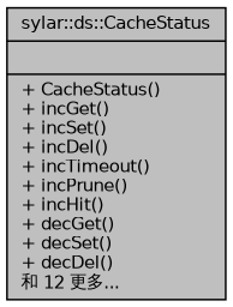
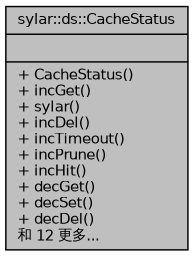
  digraph {
-   n1 [color=black fillcolor=grey75 fontcolor=black fontname=Helvetica fontsize=10 height=0.2 label="{sylar::ds::CacheStatus\n||+ CacheStatus()\l+ incGet()\l+ incSet()\l+ incDel()\l+ incTimeout()\l+ incPrune()\l+ incHit()\l+ decGet()\l+ decSet()\l+ decDel()\l和 12 更多...\l}" shape=record style=filled width=0.4]
+   n1 [color=black fillcolor=grey75 fontcolor=black fontname=Helvetica fontsize=10 height=0.2 label="{sylar::ds::CacheStatus\n||+ CacheStatus()\l+ incGet()\l+ sylar()\l+ incDel()\l+ incTimeout()\l+ incPrune()\l+ incHit()\l+ decGet()\l+ decSet()\l+ decDel()\l和 12 更多...\l}" shape=record style=filled width=0.4]
  }
